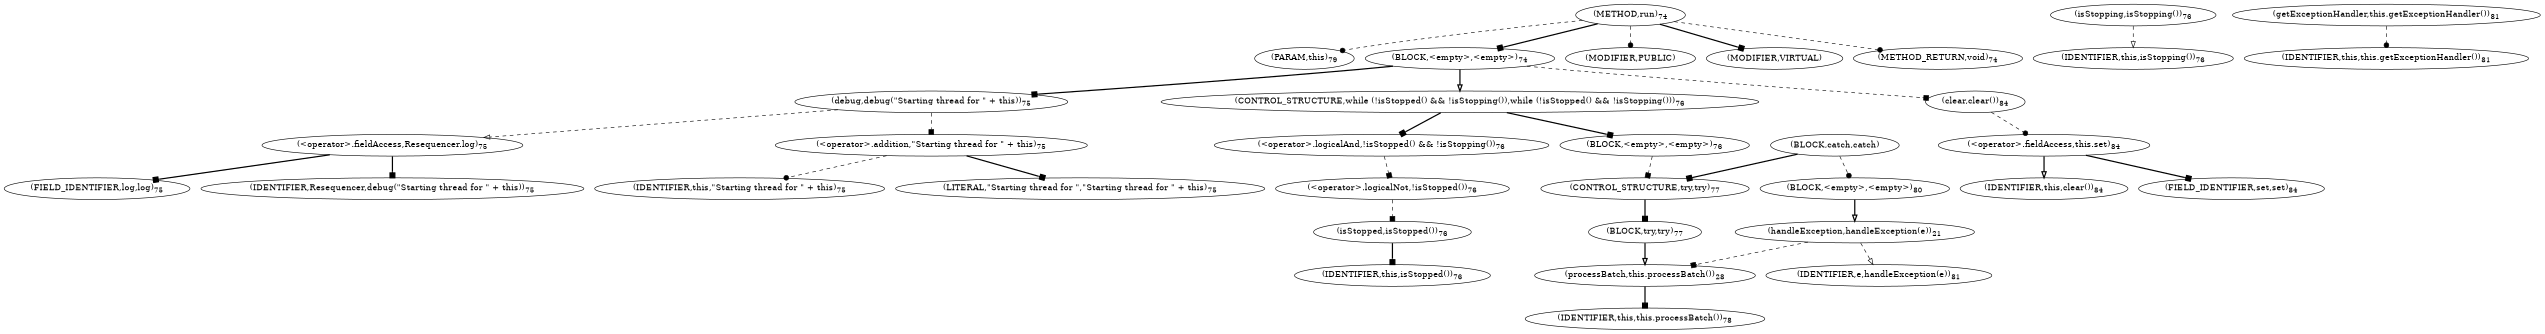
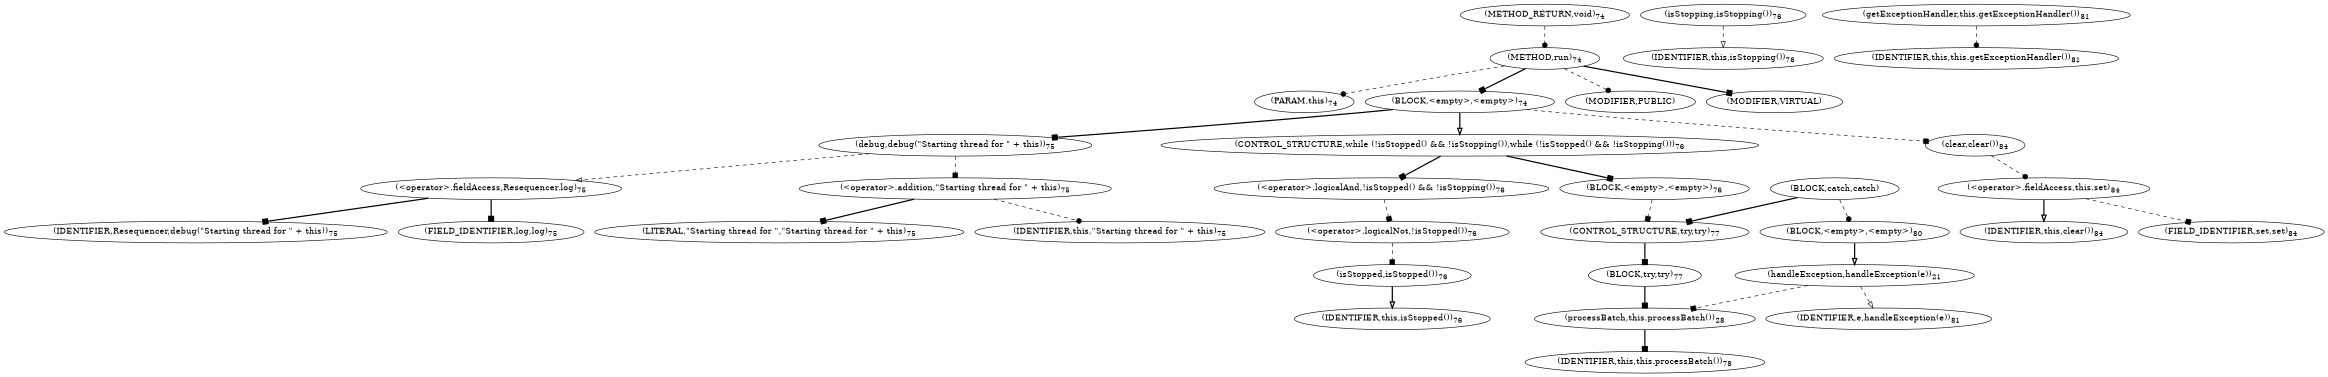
  digraph {
    edge [arrowhead=box style=bold]
    n1 [label=<(METHOD,run)<SUB>74</SUB>>]
-   n2 [label=<(PARAM,this)<SUB>79</SUB>>]
+   n2 [label=<(PARAM,this)<SUB>74</SUB>>]
    n3 [label=<(BLOCK,&lt;empty&gt;,&lt;empty&gt;)<SUB>74</SUB>>]
    n4 [label=<(MODIFIER,PUBLIC)>]
    n5 [label=<(MODIFIER,VIRTUAL)>]
    n6 [label=<(METHOD_RETURN,void)<SUB>74</SUB>>]
    n7 [label=<(debug,debug(&quot;Starting thread for &quot; + this))<SUB>75</SUB>>]
    n8 [label=<(CONTROL_STRUCTURE,while (!isStopped() &amp;&amp; !isStopping()),while (!isStopped() &amp;&amp; !isStopping()))<SUB>76</SUB>>]
    n9 [label=<(clear,clear())<SUB>84</SUB>>]
    n10 [label=<(&lt;operator&gt;.fieldAccess,Resequencer.log)<SUB>75</SUB>>]
    n11 [label=<(&lt;operator&gt;.addition,&quot;Starting thread for &quot; + this)<SUB>75</SUB>>]
    n12 [label=<(&lt;operator&gt;.logicalAnd,!isStopped() &amp;&amp; !isStopping())<SUB>76</SUB>>]
    n13 [label=<(BLOCK,&lt;empty&gt;,&lt;empty&gt;)<SUB>76</SUB>>]
    n14 [label=<(&lt;operator&gt;.fieldAccess,this.set)<SUB>84</SUB>>]
    n15 [label=<(IDENTIFIER,Resequencer,debug(&quot;Starting thread for &quot; + this))<SUB>75</SUB>>]
    n16 [label=<(FIELD_IDENTIFIER,log,log)<SUB>75</SUB>>]
    n17 [label=<(LITERAL,&quot;Starting thread for &quot;,&quot;Starting thread for &quot; + this)<SUB>75</SUB>>]
    n18 [label=<(IDENTIFIER,this,&quot;Starting thread for &quot; + this)<SUB>75</SUB>>]
    n19 [label=<(&lt;operator&gt;.logicalNot,!isStopped())<SUB>76</SUB>>]
    n20 [label=<(CONTROL_STRUCTURE,try,try)<SUB>77</SUB>>]
    n21 [label=<(isStopped,isStopped())<SUB>76</SUB>>]
    n22 [label=<(IDENTIFIER,this,isStopped())<SUB>76</SUB>>]
    n23 [label=<(isStopping,isStopping())<SUB>76</SUB>>]
    n24 [label=<(IDENTIFIER,this,isStopping())<SUB>76</SUB>>]
    n25 [label=<(BLOCK,try,try)<SUB>77</SUB>>]
    n26 [label=<(processBatch,this.processBatch())<SUB>28</SUB>>]
    n27 [label=<(BLOCK,catch,catch)>]
    n28 [label=<(BLOCK,&lt;empty&gt;,&lt;empty&gt;)<SUB>80</SUB>>]
    n29 [label=<(IDENTIFIER,this,this.processBatch())<SUB>78</SUB>>]
    n30 [label=<(handleException,handleException(e))<SUB>21</SUB>>]
    n31 [label=<(IDENTIFIER,e,handleException(e))<SUB>81</SUB>>]
    n32 [label=<(getExceptionHandler,this.getExceptionHandler())<SUB>81</SUB>>]
    n33 [label=<(IDENTIFIER,this,this.getExceptionHandler())<SUB>81</SUB>>]
    n34 [label=<(IDENTIFIER,this,clear())<SUB>84</SUB>>]
    n35 [label=<(FIELD_IDENTIFIER,set,set)<SUB>84</SUB>>]
    n1 -> n2 [arrowhead=dot style=dashed]
    n1 -> n3
    n1 -> n4 [arrowhead=dot style=dashed]
    n1 -> n5
-   n1 -> n6 [arrowhead=dot style=dashed]
+   n6 -> n1 [arrowhead=dot style=dashed]
    n3 -> n7
    n3 -> n8 [arrowhead=onormal]
    n3 -> n9 [style=dashed]
    n7 -> n10 [arrowhead=onormal style=dashed]
    n7 -> n11 [style=dashed]
    n8 -> n12
    n8 -> n13
    n9 -> n14 [arrowhead=dot style=dashed]
    n10 -> n15
    n10 -> n16
    n11 -> n17
    n11 -> n18 [arrowhead=dot style=dashed]
    n12 -> n19 [style=dashed]
    n13 -> n20 [style=dashed]
    n14 -> n34 [arrowhead=onormal]
-   n14 -> n35
+   n14 -> n35 [style=dashed]
    n19 -> n21 [style=dashed]
    n20 -> n25
-   n21 -> n22
+   n21 -> n22 [arrowhead=onormal]
    n23 -> n24 [arrowhead=onormal style=dashed]
-   n25 -> n26 [arrowhead=onormal]
+   n25 -> n26
    n26 -> n29
    n27 -> n20
    n27 -> n28 [arrowhead=dot style=dashed]
    n28 -> n30 [arrowhead=onormal]
    n30 -> n26 [style=dashed]
    n30 -> n31 [arrowhead=onormal style=dashed]
    n32 -> n33 [arrowhead=dot style=dashed]
  }
